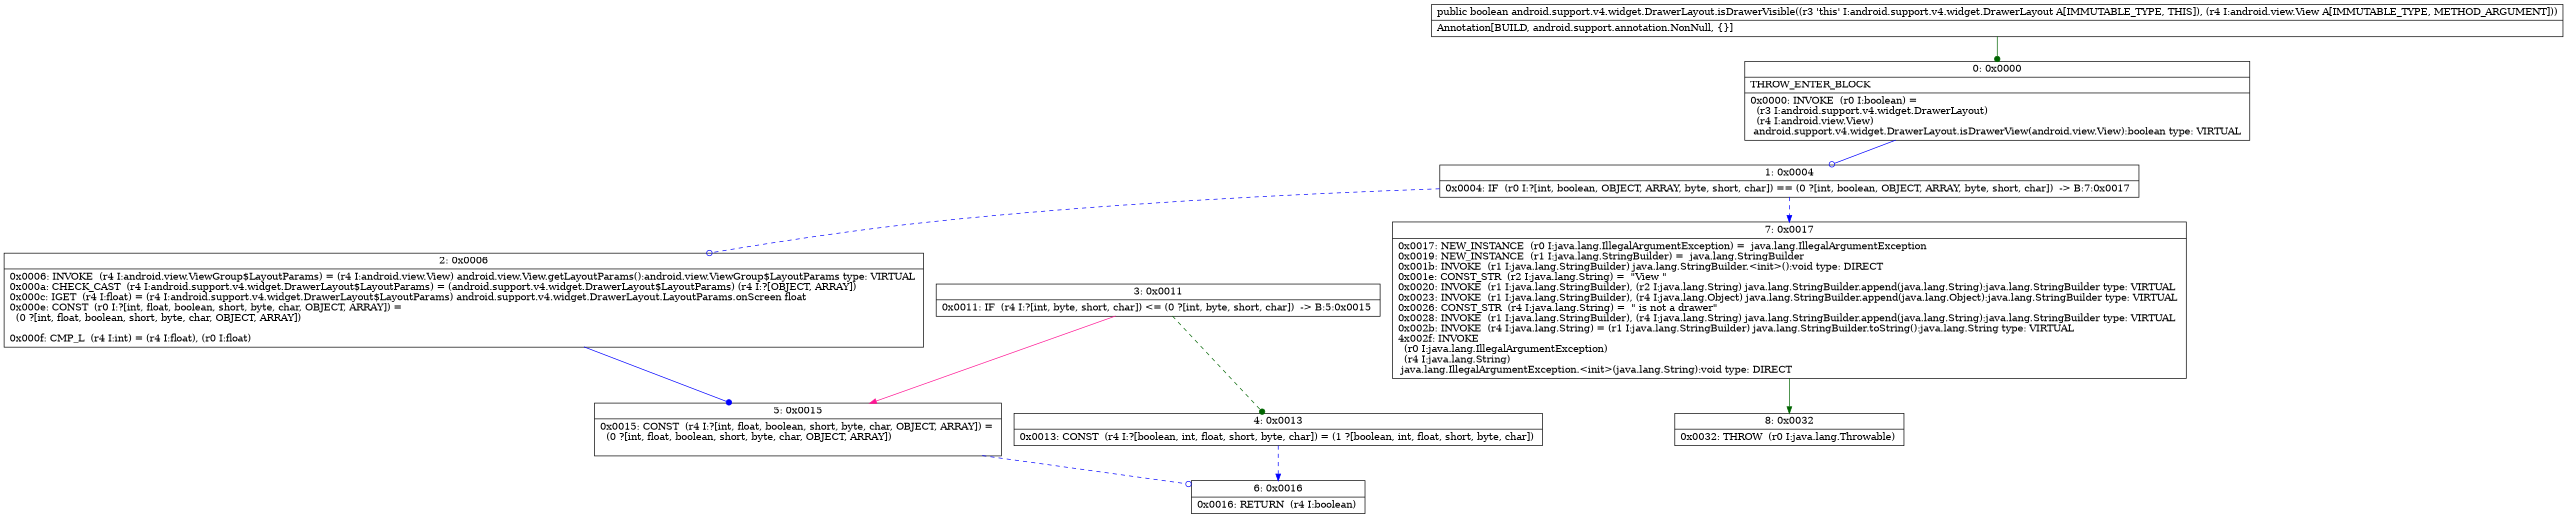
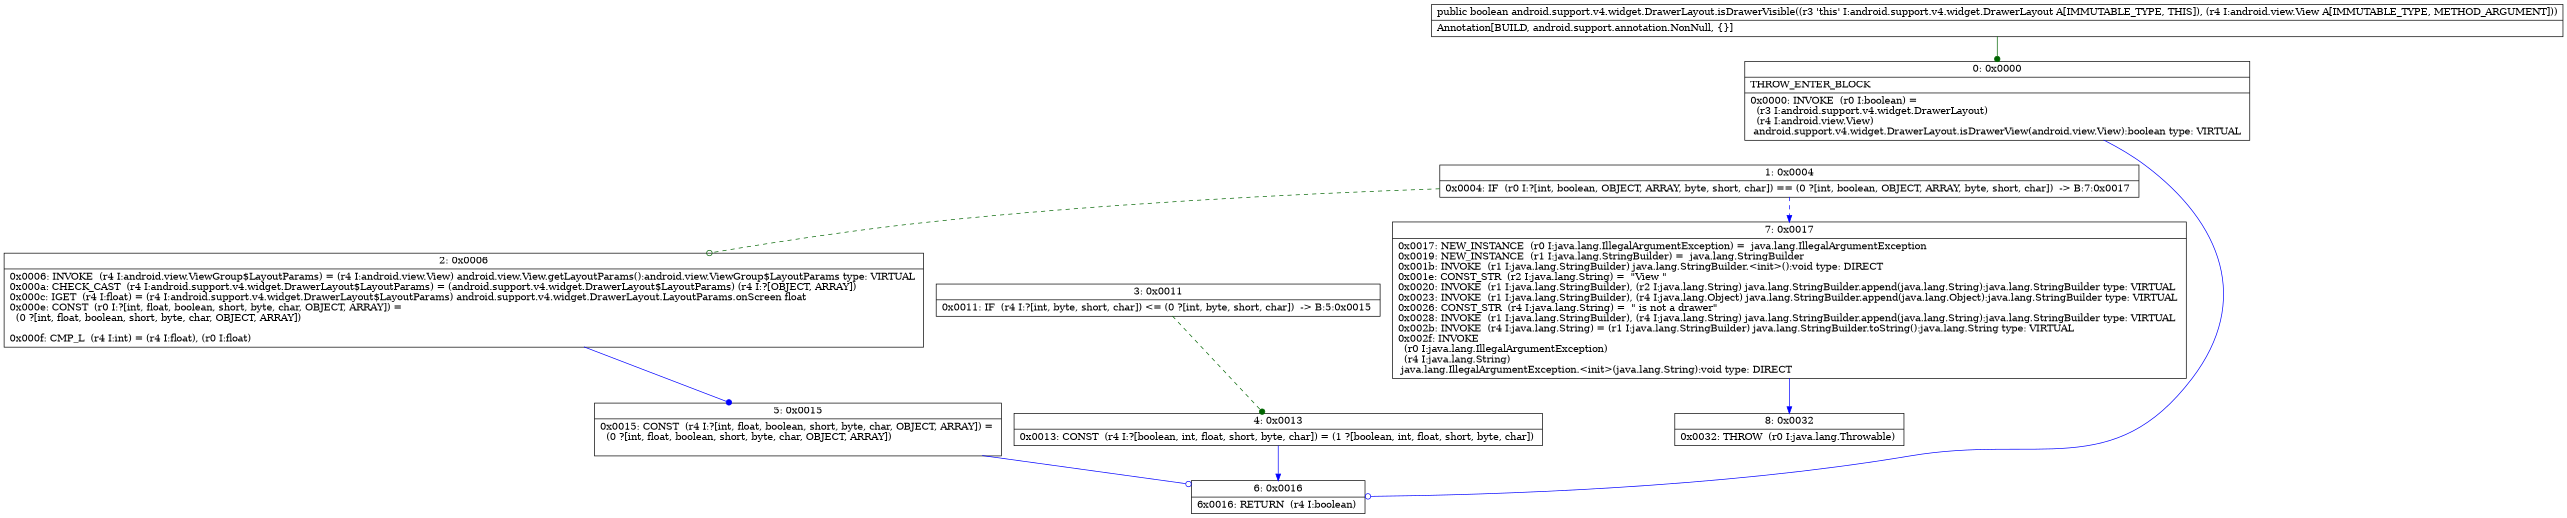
  digraph {
    node [shape=record]
    edge [arrowhead=normal color=blue]
    n1 [label="{0\:\ 0x0000|THROW_ENTER_BLOCK\l|0x0000: INVOKE  (r0 I:boolean) = \l  (r3 I:android.support.v4.widget.DrawerLayout)\l  (r4 I:android.view.View)\l android.support.v4.widget.DrawerLayout.isDrawerView(android.view.View):boolean type: VIRTUAL \l}"]
    n2 [label="{1\:\ 0x0004|0x0004: IF  (r0 I:?[int, boolean, OBJECT, ARRAY, byte, short, char]) == (0 ?[int, boolean, OBJECT, ARRAY, byte, short, char])  \-\> B:7:0x0017 \l}"]
    n3 [label="{2\:\ 0x0006|0x0006: INVOKE  (r4 I:android.view.ViewGroup$LayoutParams) = (r4 I:android.view.View) android.view.View.getLayoutParams():android.view.ViewGroup$LayoutParams type: VIRTUAL \l0x000a: CHECK_CAST  (r4 I:android.support.v4.widget.DrawerLayout$LayoutParams) = (android.support.v4.widget.DrawerLayout$LayoutParams) (r4 I:?[OBJECT, ARRAY]) \l0x000c: IGET  (r4 I:float) = (r4 I:android.support.v4.widget.DrawerLayout$LayoutParams) android.support.v4.widget.DrawerLayout.LayoutParams.onScreen float \l0x000e: CONST  (r0 I:?[int, float, boolean, short, byte, char, OBJECT, ARRAY]) = \l  (0 ?[int, float, boolean, short, byte, char, OBJECT, ARRAY])\l \l0x000f: CMP_L  (r4 I:int) = (r4 I:float), (r0 I:float) \l}"]
-   n4 [label="{7\:\ 0x0017|0x0017: NEW_INSTANCE  (r0 I:java.lang.IllegalArgumentException) =  java.lang.IllegalArgumentException \l0x0019: NEW_INSTANCE  (r1 I:java.lang.StringBuilder) =  java.lang.StringBuilder \l0x001b: INVOKE  (r1 I:java.lang.StringBuilder) java.lang.StringBuilder.\<init\>():void type: DIRECT \l0x001e: CONST_STR  (r2 I:java.lang.String) =  \"View \" \l0x0020: INVOKE  (r1 I:java.lang.StringBuilder), (r2 I:java.lang.String) java.lang.StringBuilder.append(java.lang.String):java.lang.StringBuilder type: VIRTUAL \l0x0023: INVOKE  (r1 I:java.lang.StringBuilder), (r4 I:java.lang.Object) java.lang.StringBuilder.append(java.lang.Object):java.lang.StringBuilder type: VIRTUAL \l0x0026: CONST_STR  (r4 I:java.lang.String) =  \" is not a drawer\" \l0x0028: INVOKE  (r1 I:java.lang.StringBuilder), (r4 I:java.lang.String) java.lang.StringBuilder.append(java.lang.String):java.lang.StringBuilder type: VIRTUAL \l0x002b: INVOKE  (r4 I:java.lang.String) = (r1 I:java.lang.StringBuilder) java.lang.StringBuilder.toString():java.lang.String type: VIRTUAL \l4x002f: INVOKE  \l  (r0 I:java.lang.IllegalArgumentException)\l  (r4 I:java.lang.String)\l java.lang.IllegalArgumentException.\<init\>(java.lang.String):void type: DIRECT \l}"]
+   n4 [label="{7\:\ 0x0017|0x0017: NEW_INSTANCE  (r0 I:java.lang.IllegalArgumentException) =  java.lang.IllegalArgumentException \l0x0019: NEW_INSTANCE  (r1 I:java.lang.StringBuilder) =  java.lang.StringBuilder \l0x001b: INVOKE  (r1 I:java.lang.StringBuilder) java.lang.StringBuilder.\<init\>():void type: DIRECT \l0x001e: CONST_STR  (r2 I:java.lang.String) =  \"View \" \l0x0020: INVOKE  (r1 I:java.lang.StringBuilder), (r2 I:java.lang.String) java.lang.StringBuilder.append(java.lang.String):java.lang.StringBuilder type: VIRTUAL \l0x0023: INVOKE  (r1 I:java.lang.StringBuilder), (r4 I:java.lang.Object) java.lang.StringBuilder.append(java.lang.Object):java.lang.StringBuilder type: VIRTUAL \l0x0026: CONST_STR  (r4 I:java.lang.String) =  \" is not a drawer\" \l0x0028: INVOKE  (r1 I:java.lang.StringBuilder), (r4 I:java.lang.String) java.lang.StringBuilder.append(java.lang.String):java.lang.StringBuilder type: VIRTUAL \l0x002b: INVOKE  (r4 I:java.lang.String) = (r1 I:java.lang.StringBuilder) java.lang.StringBuilder.toString():java.lang.String type: VIRTUAL \l0x002f: INVOKE  \l  (r0 I:java.lang.IllegalArgumentException)\l  (r4 I:java.lang.String)\l java.lang.IllegalArgumentException.\<init\>(java.lang.String):void type: DIRECT \l}"]
    n5 [label="{5\:\ 0x0015|0x0015: CONST  (r4 I:?[int, float, boolean, short, byte, char, OBJECT, ARRAY]) = \l  (0 ?[int, float, boolean, short, byte, char, OBJECT, ARRAY])\l \l}"]
    n6 [label="{8\:\ 0x0032|0x0032: THROW  (r0 I:java.lang.Throwable) \l}"]
    n7 [label="{3\:\ 0x0011|0x0011: IF  (r4 I:?[int, byte, short, char]) \<= (0 ?[int, byte, short, char])  \-\> B:5:0x0015 \l}"]
    n8 [label="{4\:\ 0x0013|0x0013: CONST  (r4 I:?[boolean, int, float, short, byte, char]) = (1 ?[boolean, int, float, short, byte, char]) \l}"]
-   n9 [label="{6\:\ 0x0016|0x0016: RETURN  (r4 I:boolean) \l}"]
+   n9 [label="{6\:\ 0x0016|6x0016: RETURN  (r4 I:boolean) \l}"]
    n10 [label="{public boolean android.support.v4.widget.DrawerLayout.isDrawerVisible((r3 'this' I:android.support.v4.widget.DrawerLayout A[IMMUTABLE_TYPE, THIS]), (r4 I:android.view.View A[IMMUTABLE_TYPE, METHOD_ARGUMENT]))  | Annotation[BUILD, android.support.annotation.NonNull, \{\}]\l}"]
-   n1 -> n2 [arrowhead=odot]
-   n2 -> n3 [arrowhead=odot style=dashed]
+   n1 -> n9 [arrowhead=odot]
+   n2 -> n3 [arrowhead=odot color=darkgreen style=dashed]
    n2 -> n4 [style=dashed]
    n3 -> n5 [arrowhead=dot]
-   n4 -> n6 [color=darkgreen]
-   n5 -> n9 [arrowhead=odot style=dashed]
-   n7 -> n5 [color=deeppink]
+   n4 -> n6
+   n5 -> n9 [arrowhead=odot]
    n7 -> n8 [arrowhead=dot color=darkgreen style=dashed]
-   n8 -> n9 [style=dashed]
+   n8 -> n9
    n10 -> n1 [arrowhead=dot color=darkgreen]
  }
